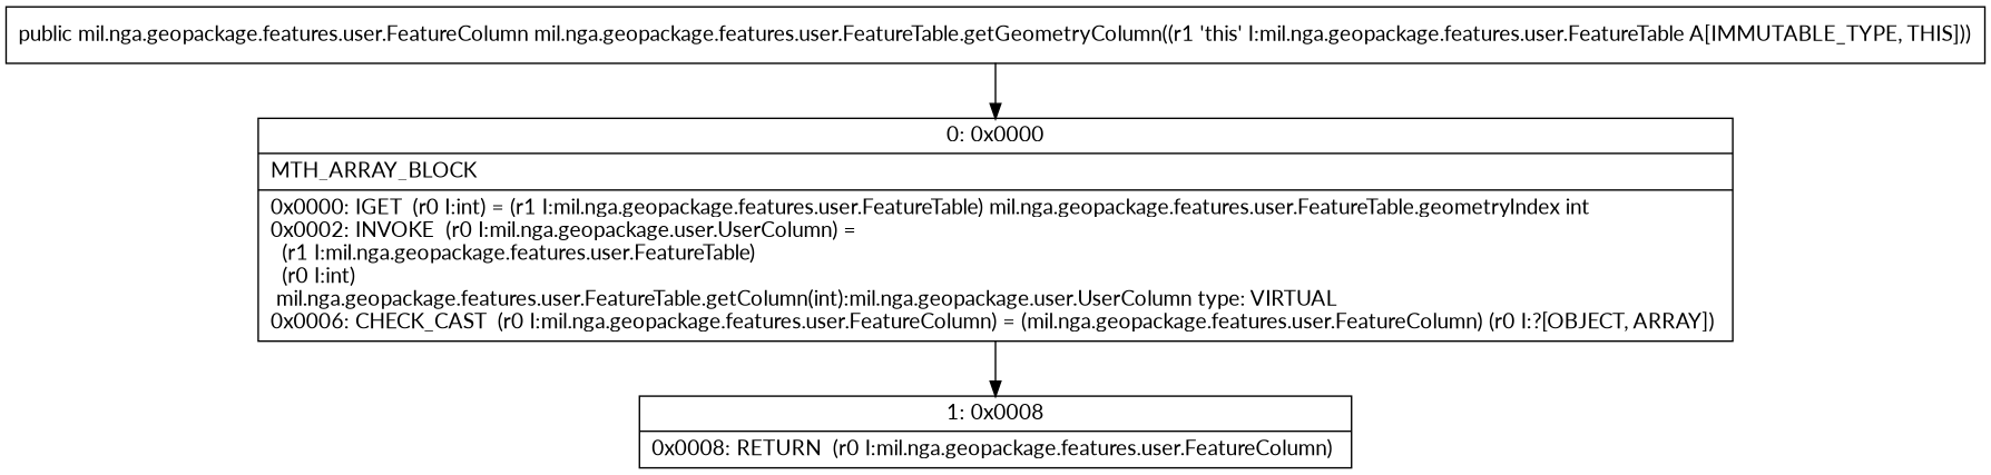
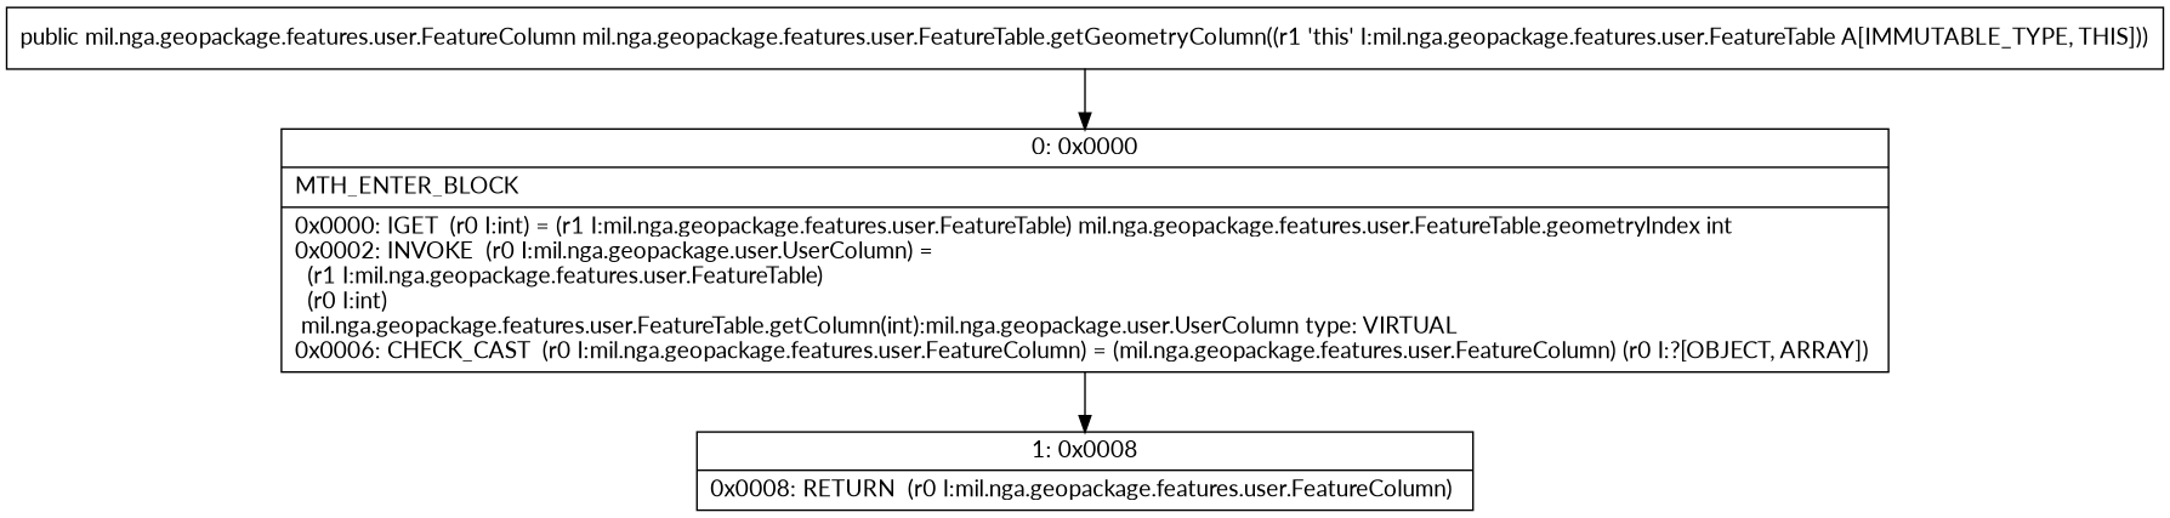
  digraph {
    fontname=Lato
    node [shape=record fontname=Lato]
    edge [fontname=Lato]
-   n1 [label="{0\:\ 0x0000|MTH_ARRAY_BLOCK\l|0x0000: IGET  (r0 I:int) = (r1 I:mil.nga.geopackage.features.user.FeatureTable) mil.nga.geopackage.features.user.FeatureTable.geometryIndex int \l0x0002: INVOKE  (r0 I:mil.nga.geopackage.user.UserColumn) = \l  (r1 I:mil.nga.geopackage.features.user.FeatureTable)\l  (r0 I:int)\l mil.nga.geopackage.features.user.FeatureTable.getColumn(int):mil.nga.geopackage.user.UserColumn type: VIRTUAL \l0x0006: CHECK_CAST  (r0 I:mil.nga.geopackage.features.user.FeatureColumn) = (mil.nga.geopackage.features.user.FeatureColumn) (r0 I:?[OBJECT, ARRAY]) \l}"]
+   n1 [label="{0\:\ 0x0000|MTH_ENTER_BLOCK\l|0x0000: IGET  (r0 I:int) = (r1 I:mil.nga.geopackage.features.user.FeatureTable) mil.nga.geopackage.features.user.FeatureTable.geometryIndex int \l0x0002: INVOKE  (r0 I:mil.nga.geopackage.user.UserColumn) = \l  (r1 I:mil.nga.geopackage.features.user.FeatureTable)\l  (r0 I:int)\l mil.nga.geopackage.features.user.FeatureTable.getColumn(int):mil.nga.geopackage.user.UserColumn type: VIRTUAL \l0x0006: CHECK_CAST  (r0 I:mil.nga.geopackage.features.user.FeatureColumn) = (mil.nga.geopackage.features.user.FeatureColumn) (r0 I:?[OBJECT, ARRAY]) \l}"]
    n2 [label="{1\:\ 0x0008|0x0008: RETURN  (r0 I:mil.nga.geopackage.features.user.FeatureColumn) \l}"]
    n3 [label="{public mil.nga.geopackage.features.user.FeatureColumn mil.nga.geopackage.features.user.FeatureTable.getGeometryColumn((r1 'this' I:mil.nga.geopackage.features.user.FeatureTable A[IMMUTABLE_TYPE, THIS])) }"]
    n1 -> n2
    n3 -> n1
  }
